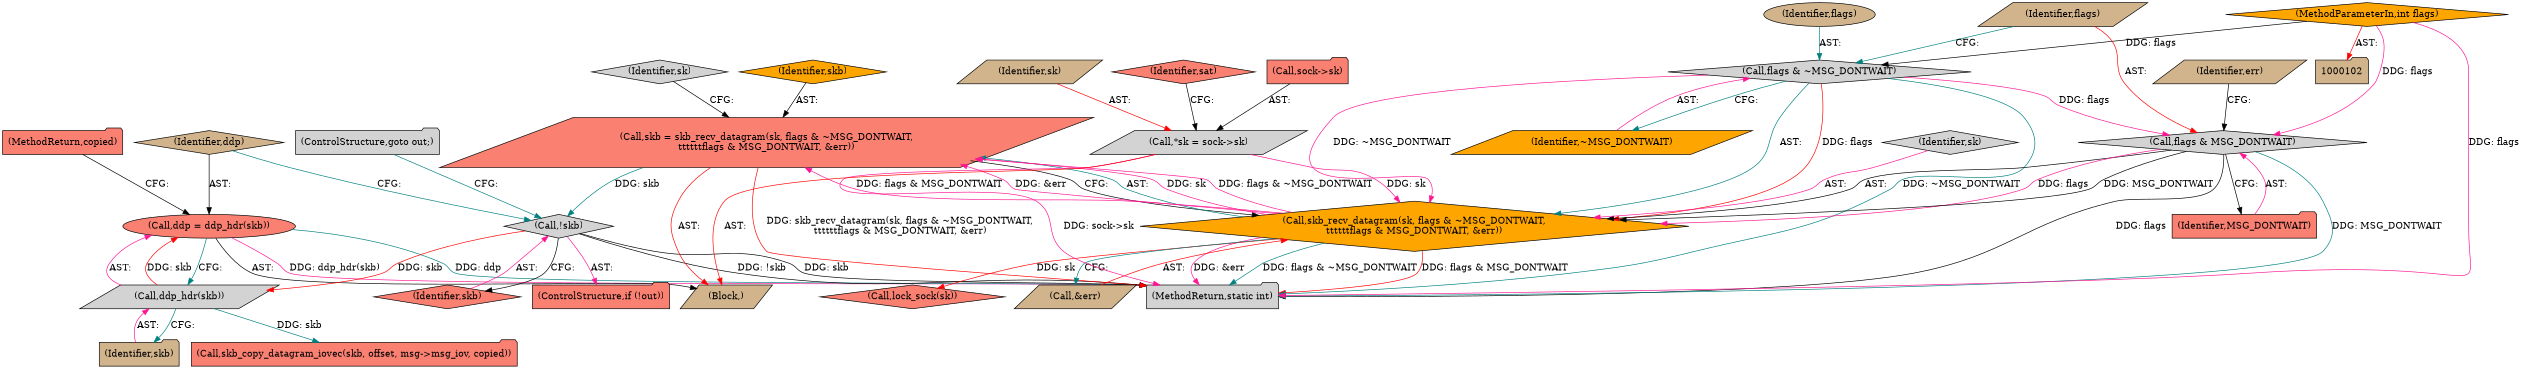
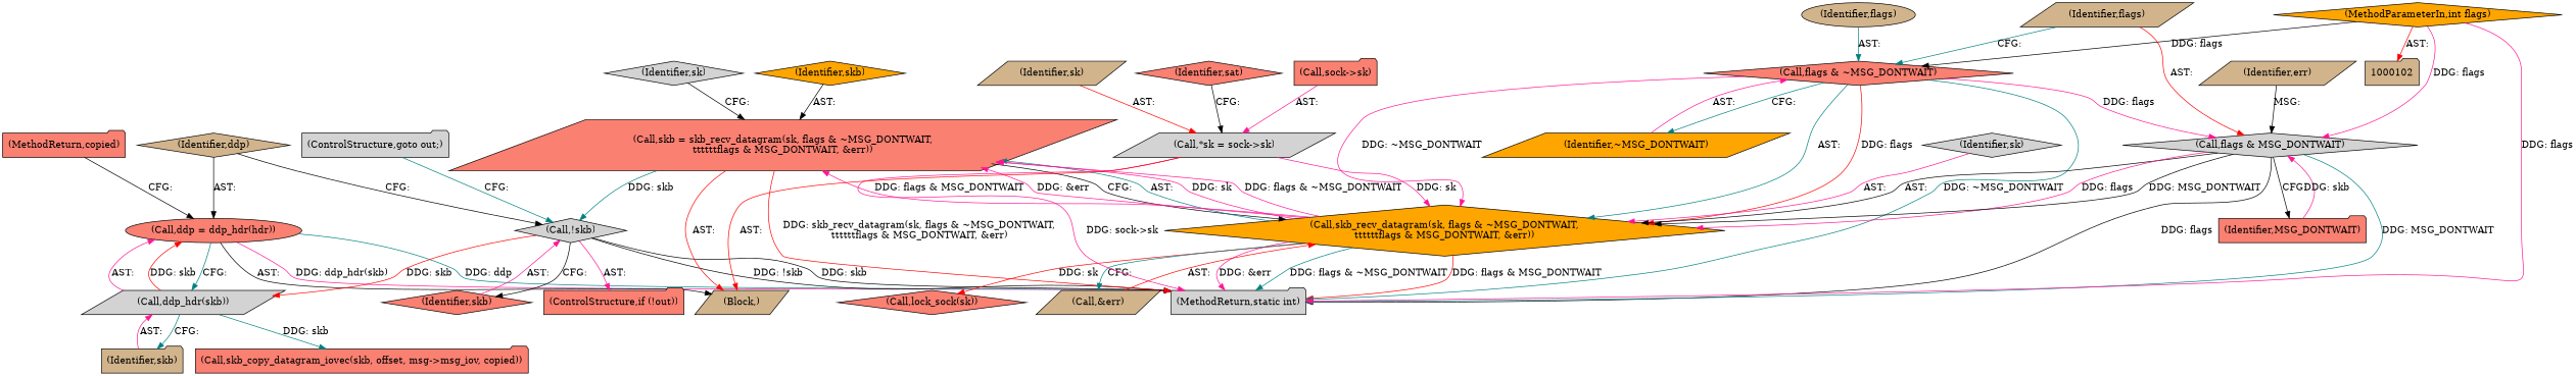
  digraph {
    node [fillcolor=salmon shape=diamond style=filled]
    edge [color=deeppink]
-   n1 [label="(Call,ddp = ddp_hdr(skb))" shape=ellipse]
+   n1 [label="(Call,ddp = ddp_hdr(hdr))" shape=ellipse]
    n2 [fillcolor=lightgrey label="(Call,ddp_hdr(skb))" shape=parallelogram]
    n3 [fillcolor=lightgrey label="(MethodReturn,static int)" shape=folder]
    n4 [fillcolor=tan label="(Block,)" shape=parallelogram]
    n5 [fillcolor=tan label="(Identifier,skb)" shape=folder]
    n6 [label="(Call,skb_copy_datagram_iovec(skb, offset, msg->msg_iov, copied))" shape=folder]
    n7 [fillcolor=lightgrey label="(Call,!skb)"]
    n8 [label="(Identifier,skb)"]
    n9 [label="(ControlStructure,if (!out))" shape=folder]
    n10 [label="(Call,skb = skb_recv_datagram(sk, flags & ~MSG_DONTWAIT,\n\t\t\t\t\t\tflags & MSG_DONTWAIT, &err))" shape=parallelogram]
    n11 [fillcolor=orange label="(Call,skb_recv_datagram(sk, flags & ~MSG_DONTWAIT,\n\t\t\t\t\t\tflags & MSG_DONTWAIT, &err))"]
    n12 [label="(Call,lock_sock(sk))"]
    n13 [fillcolor=tan label="(Call,&err)" shape=parallelogram]
    n14 [fillcolor=lightgrey label="(Call,*sk = sock->sk)" shape=parallelogram]
    n15 [label="(Call,sock->sk)" shape=folder]
-   n16 [fillcolor=lightgrey label="(Call,flags & ~MSG_DONTWAIT)"]
+   n16 [label="(Call,flags & ~MSG_DONTWAIT)"]
    n17 [fillcolor=lightgrey label="(Call,flags & MSG_DONTWAIT)"]
    n18 [fillcolor=orange label="(Identifier,~MSG_DONTWAIT)" shape=parallelogram]
    n19 [label="(Identifier,MSG_DONTWAIT)" shape=folder]
    n20 [fillcolor=orange label="(MethodParameterIn,int flags)"]
    1000102 [fillcolor=tan shape=folder]
    n22 [fillcolor=tan label="(Identifier,flags)" shape=ellipse]
    n23 [fillcolor=tan label="(Identifier,sk)" shape=parallelogram]
    n24 [label="(MethodReturn,copied)" shape=folder]
    n25 [fillcolor=tan label="(Identifier,ddp)"]
    n26 [fillcolor=tan label="(Identifier,err)" shape=parallelogram]
    n27 [label="(Identifier,sat)"]
    n28 [fillcolor=lightgrey label="(Identifier,sk)"]
    n29 [fillcolor=orange label="(Identifier,skb)"]
    n30 [fillcolor=lightgrey label="(ControlStructure,goto out;)" shape=folder]
    n31 [fillcolor=lightgrey label="(Identifier,sk)"]
    n32 [fillcolor=tan label="(Identifier,flags)" shape=parallelogram]
    n1 -> n2 [color=teal label="CFG: "]
    n1 -> n3 [label="DDG: ddp_hdr(skb)"]
    n1 -> n3 [color=teal label="DDG: ddp"]
    n1 -> n4 [color=black label="AST: "]
    n2 -> n1 [label="AST: "]
    n2 -> n1 [color=red label="DDG: skb"]
    n2 -> n5 [color=teal label="CFG: "]
    n2 -> n6 [color=teal label="DDG: skb"]
    n5 -> n2 [label="AST: "]
    n7 -> n2 [color=red label="DDG: skb"]
    n7 -> n3 [color=black label="DDG: skb"]
    n7 -> n3 [color=black label="DDG: !skb"]
    n7 -> n8 [color=black label="CFG: "]
    n7 -> n9 [label="AST: "]
    n8 -> n7 [label="AST: "]
    n10 -> n3 [color=red label="DDG: skb_recv_datagram(sk, flags & ~MSG_DONTWAIT,\n\t\t\t\t\t\tflags & MSG_DONTWAIT, &err)"]
    n10 -> n4 [color=red label="AST: "]
    n10 -> n7 [color=teal label="DDG: skb"]
    n10 -> n11 [color=black label="CFG: "]
    n11 -> n3 [color=teal label="DDG: flags & ~MSG_DONTWAIT"]
    n11 -> n3 [color=red label="DDG: flags & MSG_DONTWAIT"]
    n11 -> n3 [label="DDG: &err"]
    n11 -> n10 [color=teal label="AST: "]
    n11 -> n10 [label="DDG: sk"]
    n11 -> n10 [label="DDG: flags & ~MSG_DONTWAIT"]
    n11 -> n10 [label="DDG: flags & MSG_DONTWAIT"]
    n11 -> n10 [label="DDG: &err"]
    n11 -> n12 [color=red label="DDG: sk"]
    n11 -> n13 [color=teal label="CFG: "]
    n13 -> n11 [color=red label="AST: "]
    n14 -> n3 [label="DDG: sock->sk"]
    n14 -> n4 [color=red label="AST: "]
    n14 -> n11 [label="DDG: sk"]
-   n15 -> n14 [color=black label="AST: "]
+   n15 -> n14 [label="AST: "]
    n16 -> n3 [color=teal label="DDG: ~MSG_DONTWAIT"]
    n16 -> n11 [color=teal label="AST: "]
    n16 -> n11 [color=red label="DDG: flags"]
    n16 -> n11 [label="DDG: ~MSG_DONTWAIT"]
    n16 -> n17 [label="DDG: flags"]
    n16 -> n18 [color=teal label="CFG: "]
    n17 -> n3 [color=black label="DDG: flags"]
    n17 -> n3 [color=teal label="DDG: MSG_DONTWAIT"]
    n17 -> n11 [color=black label="AST: "]
    n17 -> n11 [label="DDG: flags"]
    n17 -> n11 [color=black label="DDG: MSG_DONTWAIT"]
    n17 -> n19 [color=black label="CFG: "]
    n18 -> n16 [label="AST: "]
-   n19 -> n17 [label="AST: "]
+   n19 -> n17 [label="DDG: skb"]
    n20 -> n3 [label="DDG: flags"]
    n20 -> n16 [color=black label="DDG: flags"]
    n20 -> n17 [label="DDG: flags"]
    n20 -> 1000102 [color=red label="AST: "]
    n22 -> n16 [color=teal label="AST: "]
    n23 -> n14 [color=red label="AST: "]
    n24 -> n1 [color=black label="CFG: "]
    n25 -> n1 [color=black label="AST: "]
-   n25 -> n7 [color=teal label="CFG: "]
-   n26 -> n17 [color=black label="CFG: "]
+   n25 -> n7 [color=black label="CFG: "]
+   n26 -> n17 [color=black label="MSG: "]
    n27 -> n14 [color=black label="CFG: "]
    n28 -> n10 [color=black label="CFG: "]
    n29 -> n10 [color=black label="AST: "]
    n30 -> n7 [color=teal label="CFG: "]
    n31 -> n11 [label="AST: "]
    n32 -> n16 [color=teal label="CFG: "]
    n32 -> n17 [color=red label="AST: "]
  }
